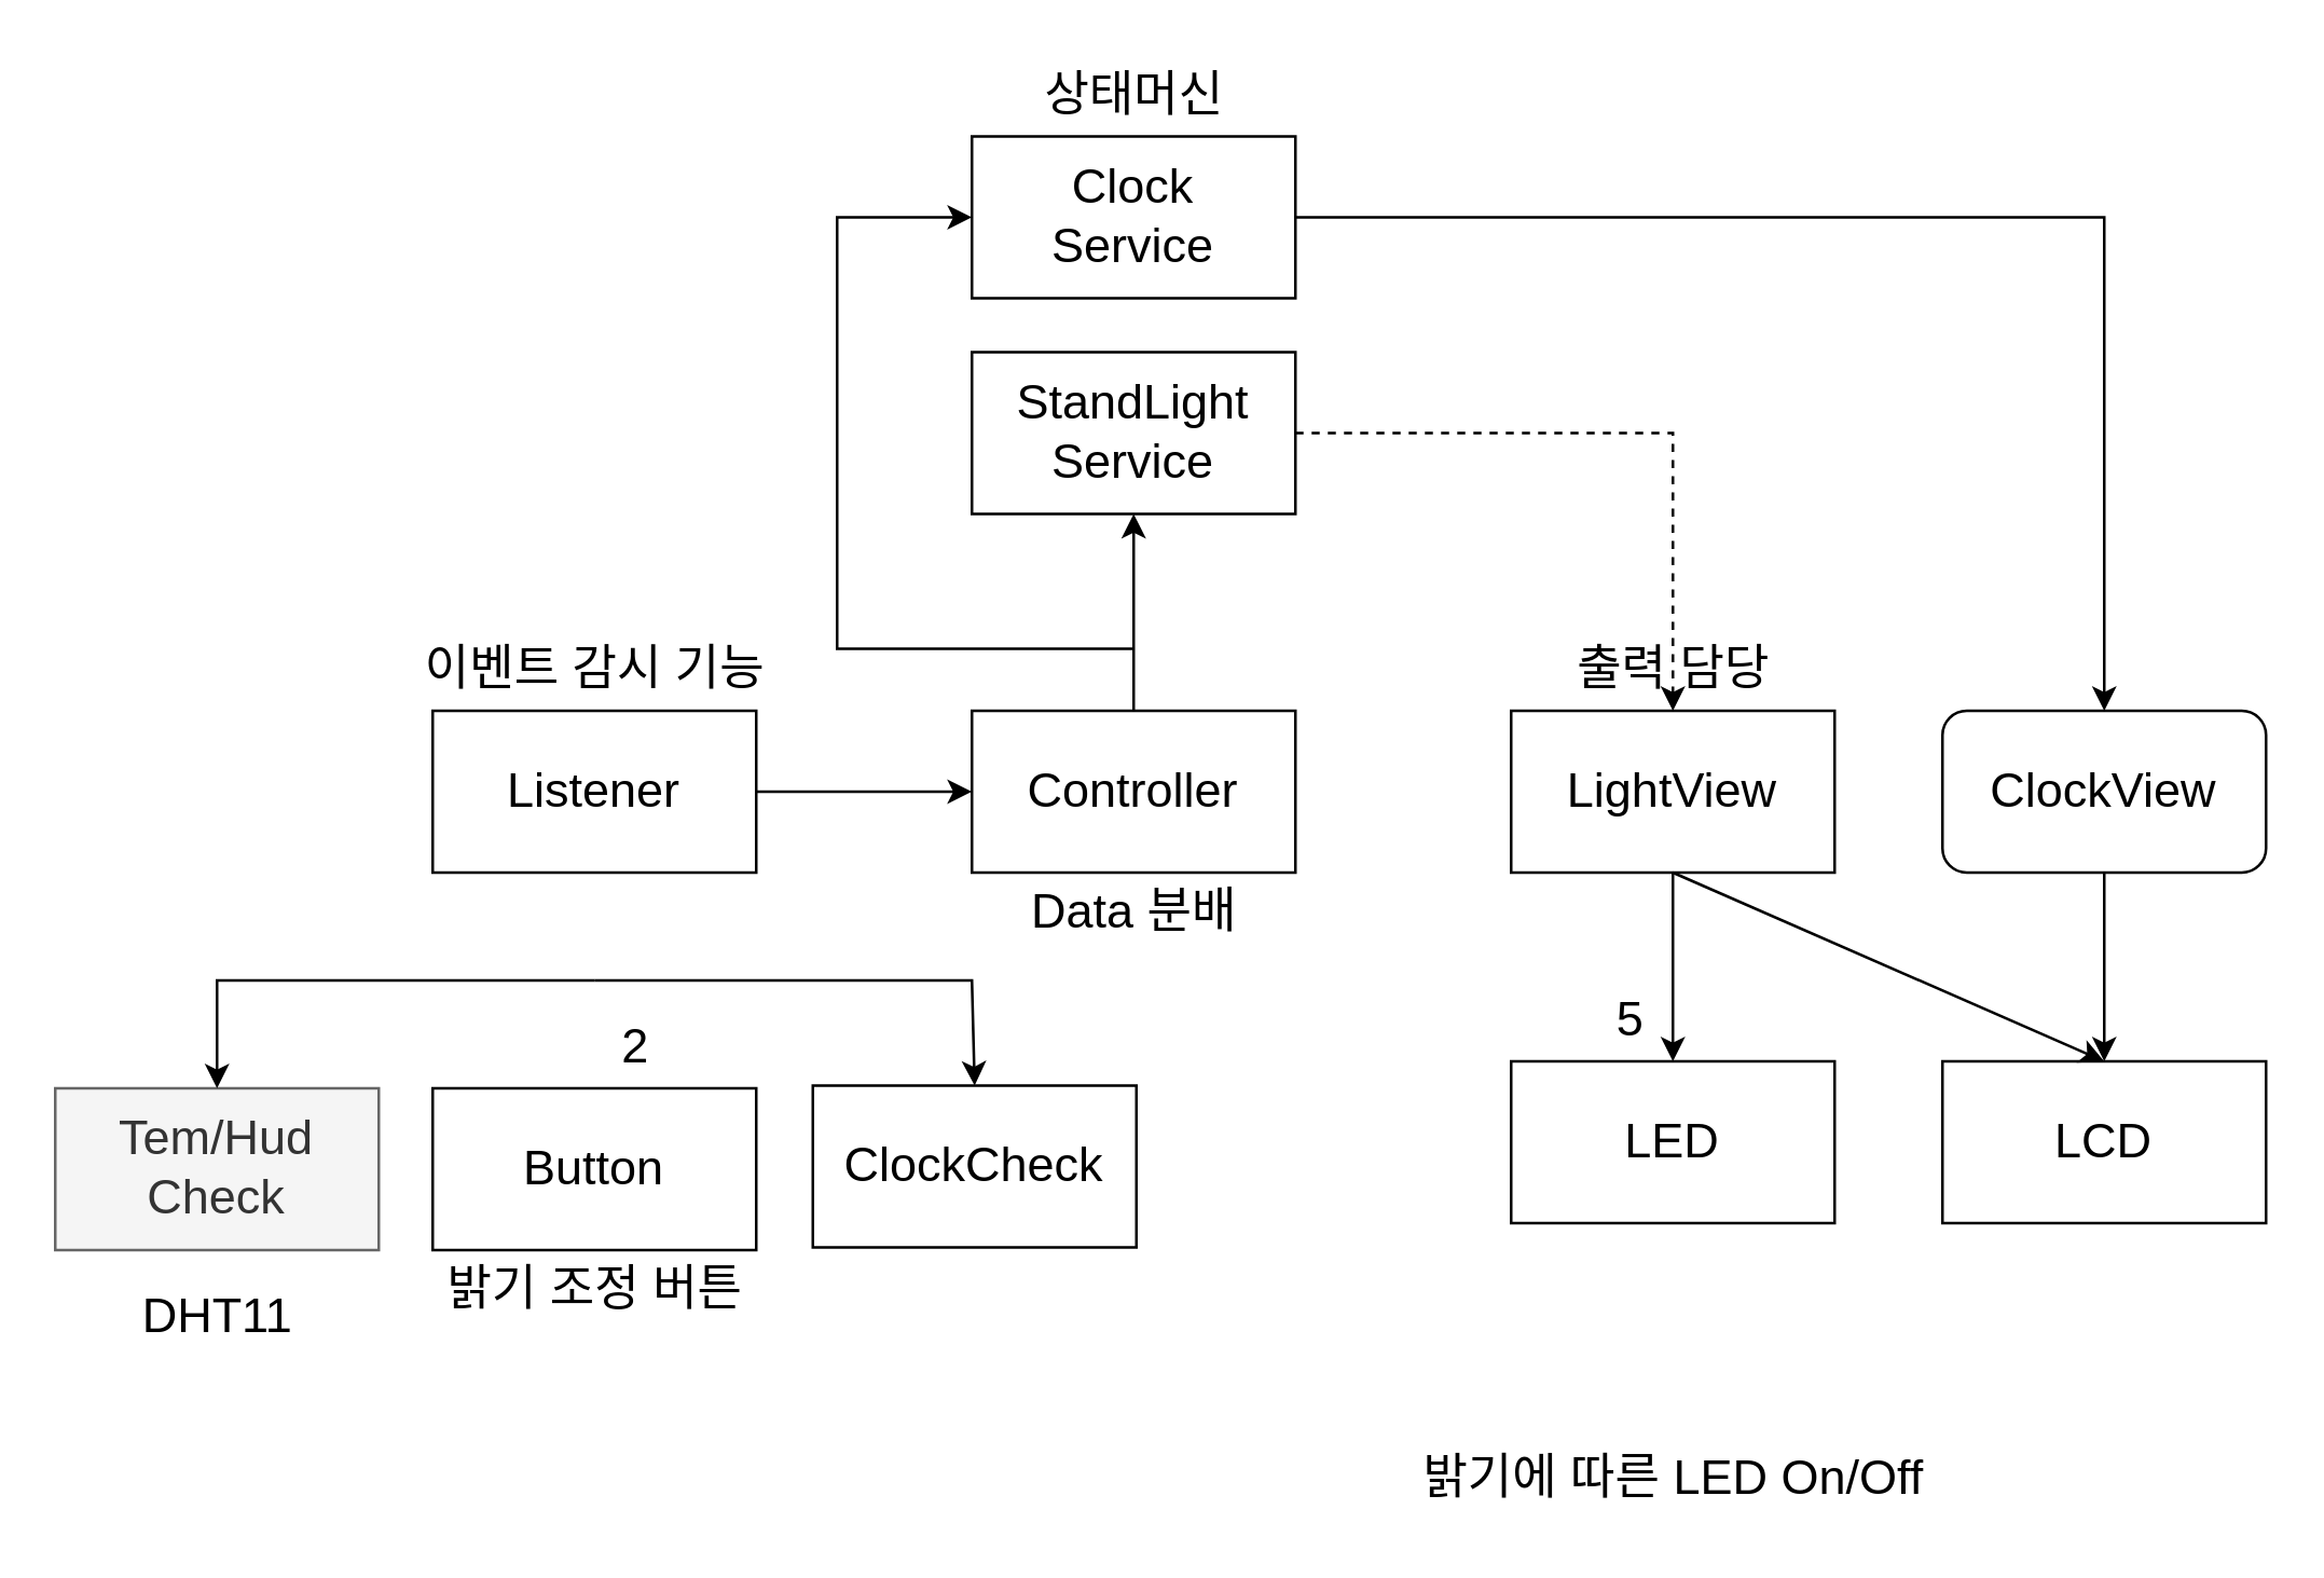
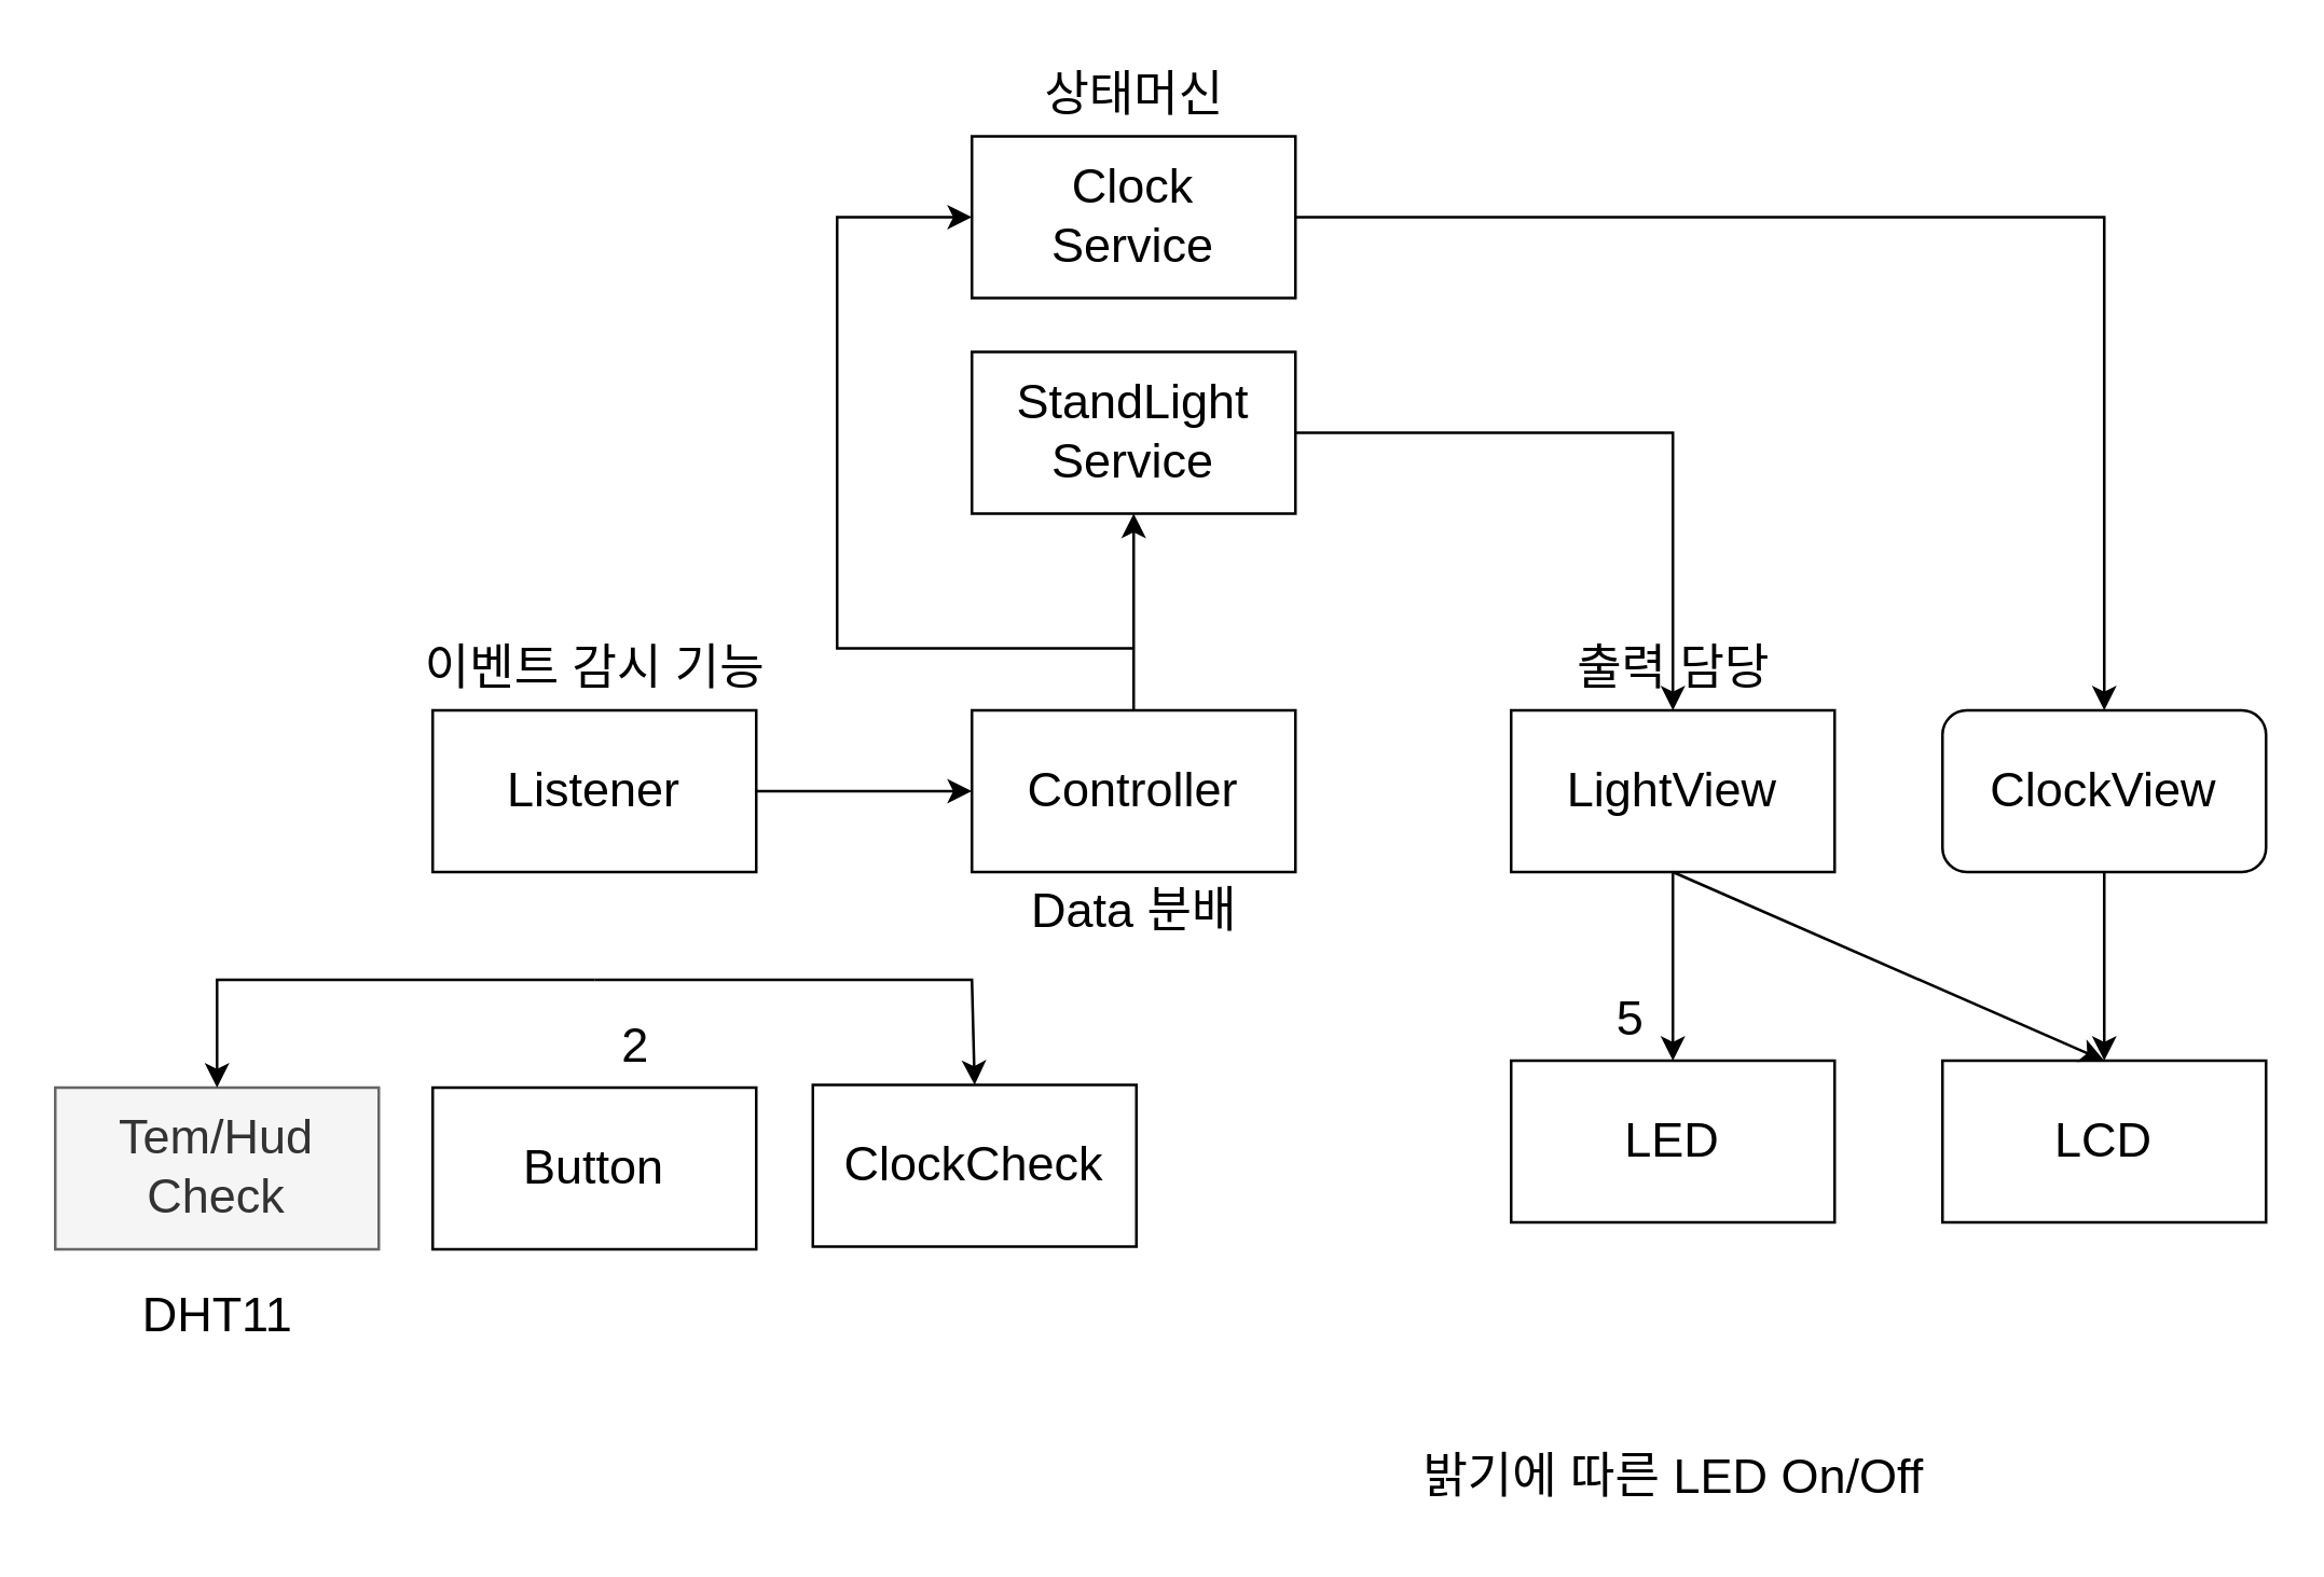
  <mxCell id="0" />
  <mxCell id="1" parent="0" />
  <mxCell id="2" value="상태머신" style="text;html=1;align=center;verticalAlign=middle;resizable=0;points=[];autosize=1;strokeColor=none;fillColor=default;fontSize=18;" parent="1" vertex="1"><mxGeometry x="375" y="20" width="90" height="30" as="geometry" /></mxCell>
  <mxCell id="3" value="Button" style="whiteSpace=wrap;html=1;fontSize=18;" parent="1" vertex="1"><mxGeometry x="160" y="403" width="120" height="60" as="geometry" /></mxCell>
  <mxCell id="4" value="" style="edgeStyle=none;html=1;fontSize=18;" parent="1" source="5" target="7" edge="1"><mxGeometry relative="1" as="geometry" /></mxCell>
  <mxCell id="5" value="Listener" style="whiteSpace=wrap;html=1;fontSize=18;" parent="1" vertex="1"><mxGeometry x="160" y="263" width="120" height="60" as="geometry" /></mxCell>
  <mxCell id="6" value="" style="edgeStyle=none;html=1;fontSize=18;exitX=0.5;exitY=0;exitDx=0;exitDy=0;entryX=0.5;entryY=1;entryDx=0;entryDy=0;" parent="1" source="7" target="11" edge="1"><mxGeometry relative="1" as="geometry"><mxPoint x="450" y="210" as="targetPoint" /></mxGeometry></mxCell>
  <mxCell id="7" value="Controller" style="whiteSpace=wrap;html=1;fontSize=18;" parent="1" vertex="1"><mxGeometry x="360" y="263" width="120" height="60" as="geometry" /></mxCell>
  <mxCell id="8" value="LightView" style="whiteSpace=wrap;html=1;fontSize=18;" parent="1" vertex="1"><mxGeometry x="560" y="263" width="120" height="60" as="geometry" /></mxCell>
  <mxCell id="9" value="LED" style="whiteSpace=wrap;html=1;fontSize=18;" parent="1" vertex="1"><mxGeometry x="560" y="393" width="120" height="60" as="geometry" /></mxCell>
- <mxCell id="10" style="edgeStyle=orthogonalEdgeStyle;html=1;exitX=1;exitY=0.5;exitDx=0;exitDy=0;entryX=0.5;entryY=0;entryDx=0;entryDy=0;fontSize=18;rounded=0;dashed=1;" parent="1" source="11" target="8" edge="1"><mxGeometry relative="1" as="geometry" /></mxCell>
+ <mxCell id="10" style="edgeStyle=orthogonalEdgeStyle;html=1;exitX=1;exitY=0.5;exitDx=0;exitDy=0;entryX=0.5;entryY=0;entryDx=0;entryDy=0;fontSize=18;rounded=0;" parent="1" source="11" target="8" edge="1"><mxGeometry relative="1" as="geometry" /></mxCell>
  <mxCell id="11" value="StandLight&lt;br&gt;Service" style="whiteSpace=wrap;html=1;fontSize=18;" parent="1" vertex="1"><mxGeometry x="360" y="130" width="120" height="60" as="geometry" /></mxCell>
  <mxCell id="12" value="이벤트 감시 기능" style="text;html=1;align=center;verticalAlign=middle;resizable=0;points=[];autosize=1;strokeColor=none;fillColor=none;fontSize=18;" parent="1" vertex="1"><mxGeometry x="145" y="233" width="150" height="30" as="geometry" /></mxCell>
- <mxCell id="13" value="밝기 조정 버튼" style="text;html=1;align=center;verticalAlign=middle;resizable=0;points=[];autosize=1;strokeColor=none;fillColor=none;fontSize=18;" parent="1" vertex="1"><mxGeometry x="155" y="463" width="130" height="30" as="geometry" /></mxCell>
  <mxCell id="14" value="Data 분배" style="text;html=1;align=center;verticalAlign=middle;resizable=0;points=[];autosize=1;strokeColor=none;fillColor=none;fontSize=18;" parent="1" vertex="1"><mxGeometry x="375" y="323" width="90" height="30" as="geometry" /></mxCell>
  <mxCell id="15" value="출력 담당" style="text;html=1;align=center;verticalAlign=middle;resizable=0;points=[];autosize=1;strokeColor=none;fillColor=none;fontSize=18;" parent="1" vertex="1"><mxGeometry x="575" y="233" width="90" height="30" as="geometry" /></mxCell>
  <mxCell id="16" value="밝기에 따른 LED On/Off" style="text;html=1;align=center;verticalAlign=middle;resizable=0;points=[];autosize=1;strokeColor=none;fillColor=none;fontSize=18;" parent="1" vertex="1"><mxGeometry x="515" y="533" width="210" height="30" as="geometry" /></mxCell>
  <mxCell id="17" value="2" style="text;html=1;align=center;verticalAlign=middle;resizable=0;points=[];autosize=1;strokeColor=none;fillColor=none;fontSize=18;" parent="1" vertex="1"><mxGeometry x="220" y="373" width="30" height="30" as="geometry" /></mxCell>
  <mxCell id="18" value="5" style="text;html=1;align=center;verticalAlign=middle;resizable=0;points=[];autosize=1;strokeColor=none;fillColor=none;fontSize=18;rotation=0;" parent="1" vertex="1"><mxGeometry x="589" y="363" width="30" height="30" as="geometry" /></mxCell>
  <mxCell id="19" value="LCD" style="whiteSpace=wrap;html=1;fontSize=18;" parent="1" vertex="1"><mxGeometry x="720" y="393" width="120" height="60" as="geometry" /></mxCell>
  <mxCell id="20" value="Clock&lt;br&gt;Service" style="whiteSpace=wrap;html=1;fontSize=18;" parent="1" vertex="1"><mxGeometry x="360" y="50" width="120" height="60" as="geometry" /></mxCell>
  <mxCell id="21" value="" style="endArrow=classic;html=1;rounded=0;entryX=0;entryY=0.5;entryDx=0;entryDy=0;" parent="1" target="20" edge="1"><mxGeometry width="50" height="50" relative="1" as="geometry"><mxPoint x="420" y="240" as="sourcePoint" /><mxPoint x="510" y="130" as="targetPoint" /><Array as="points"><mxPoint x="310" y="240" /><mxPoint x="310" y="80" /></Array></mxGeometry></mxCell>
  <mxCell id="22" value="" style="endArrow=classic;html=1;rounded=0;exitX=1;exitY=0.5;exitDx=0;exitDy=0;entryX=0.5;entryY=0;entryDx=0;entryDy=0;" parent="1" source="20" target="23" edge="1"><mxGeometry width="50" height="50" relative="1" as="geometry"><mxPoint x="460" y="180" as="sourcePoint" /><mxPoint x="761.778" y="-10" as="targetPoint" /><Array as="points"><mxPoint x="780" y="80" /></Array></mxGeometry></mxCell>
  <mxCell id="23" value="ClockView" style="whiteSpace=wrap;html=1;fontSize=18;rounded=1;" parent="1" vertex="1"><mxGeometry x="720" y="263" width="120" height="60" as="geometry" /></mxCell>
  <mxCell id="24" value="" style="endArrow=classic;html=1;rounded=0;entryX=0.5;entryY=0;entryDx=0;entryDy=0;exitX=0.5;exitY=1;exitDx=0;exitDy=0;" parent="1" source="23" target="19" edge="1"><mxGeometry width="50" height="50" relative="1" as="geometry"><mxPoint x="770" y="253" as="sourcePoint" /><mxPoint x="820" y="203" as="targetPoint" /></mxGeometry></mxCell>
  <mxCell id="25" value="" style="endArrow=classic;html=1;rounded=0;exitX=0.5;exitY=1;exitDx=0;exitDy=0;entryX=0.5;entryY=0;entryDx=0;entryDy=0;" parent="1" source="8" target="9" edge="1"><mxGeometry width="50" height="50" relative="1" as="geometry"><mxPoint x="620" y="333" as="sourcePoint" /><mxPoint x="620" y="373" as="targetPoint" /></mxGeometry></mxCell>
  <mxCell id="26" value="ClockCheck" style="whiteSpace=wrap;html=1;fontSize=18;" parent="1" vertex="1"><mxGeometry x="301" y="402" width="120" height="60" as="geometry" /></mxCell>
  <mxCell id="27" value="" style="endArrow=classic;html=1;rounded=0;entryX=0.5;entryY=0;entryDx=0;entryDy=0;" parent="1" target="26" edge="1"><mxGeometry width="50" height="50" relative="1" as="geometry"><mxPoint x="220" y="363" as="sourcePoint" /><mxPoint x="380" y="393" as="targetPoint" /><Array as="points"><mxPoint x="360" y="363" /></Array></mxGeometry></mxCell>
  <mxCell id="28" value="" style="endArrow=classic;html=1;rounded=0;exitX=0.5;exitY=1;exitDx=0;exitDy=0;entryX=0.5;entryY=0;entryDx=0;entryDy=0;" parent="1" source="8" target="19" edge="1"><mxGeometry width="50" height="50" relative="1" as="geometry"><mxPoint x="640" y="323" as="sourcePoint" /><mxPoint x="640" y="393" as="targetPoint" /></mxGeometry></mxCell>
  <mxCell id="29" value="Tem/Hud Check" style="whiteSpace=wrap;html=1;fontSize=18;fillColor=#f5f5f5;fontColor=#333333;strokeColor=#666666;" parent="1" vertex="1"><mxGeometry x="20" y="403" width="120" height="60" as="geometry" /></mxCell>
  <mxCell id="30" value="" style="endArrow=classic;html=1;entryX=0.5;entryY=0;entryDx=0;entryDy=0;rounded=0;" parent="1" target="29" edge="1"><mxGeometry width="50" height="50" relative="1" as="geometry"><mxPoint x="220" y="363" as="sourcePoint" /><mxPoint x="135" y="443" as="targetPoint" /><Array as="points"><mxPoint x="80" y="363" /></Array></mxGeometry></mxCell>
  <mxCell id="31" value="DHT11" style="text;html=1;align=center;verticalAlign=middle;resizable=0;points=[];autosize=1;strokeColor=none;fillColor=none;fontSize=18;" parent="1" vertex="1"><mxGeometry x="45" y="473" width="70" height="30" as="geometry" /></mxCell>
